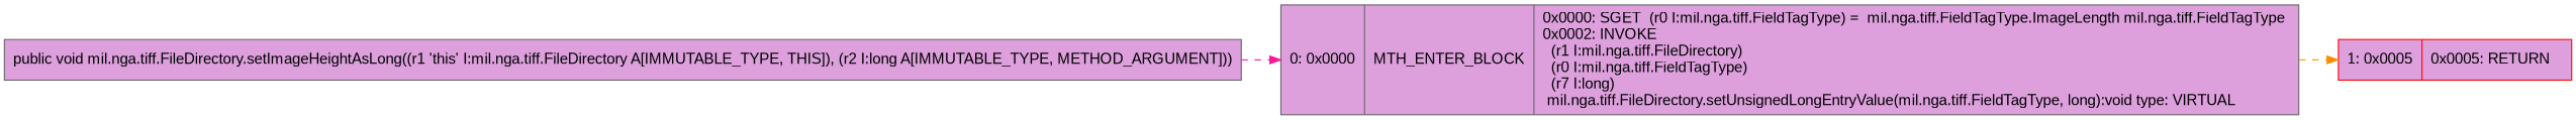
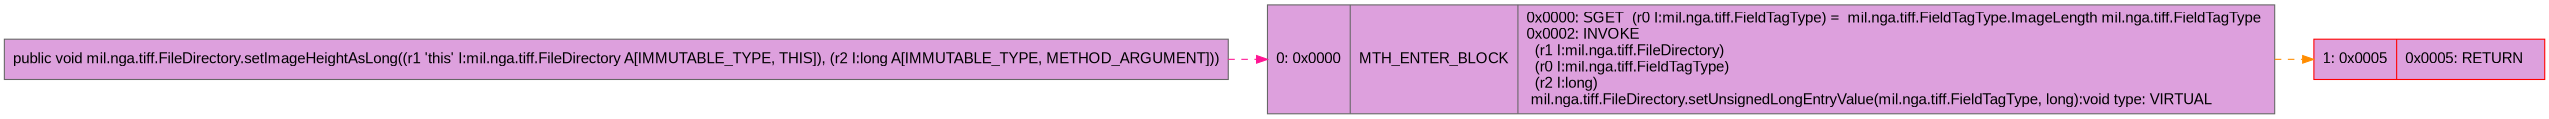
  digraph {
    rankdir=LR
    fontname="Liberation Sans"
    node [shape=record style=filled fillcolor=plum color=gray40 fontname="Liberation Sans"]
    edge [style=dashed fontname="Liberation Sans"]
-   n1 [label="{0\:\ 0x0000|MTH_ENTER_BLOCK\l|0x0000: SGET  (r0 I:mil.nga.tiff.FieldTagType) =  mil.nga.tiff.FieldTagType.ImageLength mil.nga.tiff.FieldTagType \l0x0002: INVOKE  \l  (r1 I:mil.nga.tiff.FileDirectory)\l  (r0 I:mil.nga.tiff.FieldTagType)\l  (r7 I:long)\l mil.nga.tiff.FileDirectory.setUnsignedLongEntryValue(mil.nga.tiff.FieldTagType, long):void type: VIRTUAL \l}"]
+   n1 [label="{0\:\ 0x0000|MTH_ENTER_BLOCK\l|0x0000: SGET  (r0 I:mil.nga.tiff.FieldTagType) =  mil.nga.tiff.FieldTagType.ImageLength mil.nga.tiff.FieldTagType \l0x0002: INVOKE  \l  (r1 I:mil.nga.tiff.FileDirectory)\l  (r0 I:mil.nga.tiff.FieldTagType)\l  (r2 I:long)\l mil.nga.tiff.FileDirectory.setUnsignedLongEntryValue(mil.nga.tiff.FieldTagType, long):void type: VIRTUAL \l}"]
    n2 [label="{1\:\ 0x0005|0x0005: RETURN   \l}" color=red]
    n3 [label="{public void mil.nga.tiff.FileDirectory.setImageHeightAsLong((r1 'this' I:mil.nga.tiff.FileDirectory A[IMMUTABLE_TYPE, THIS]), (r2 I:long A[IMMUTABLE_TYPE, METHOD_ARGUMENT])) }"]
    n1 -> n2 [color=darkorange]
    n3 -> n1 [color=deeppink]
  }
